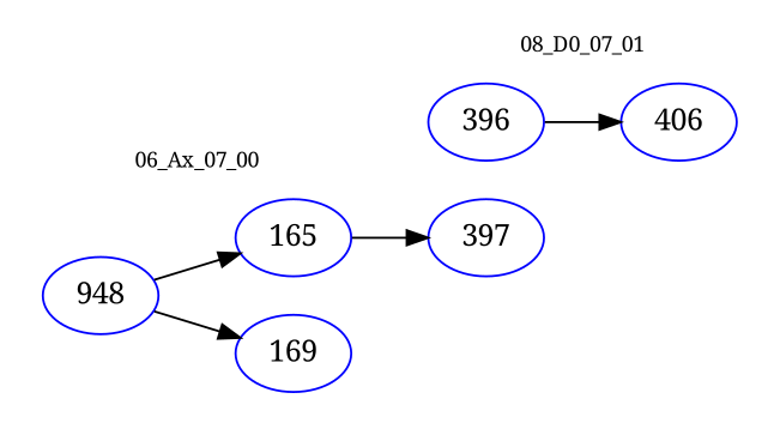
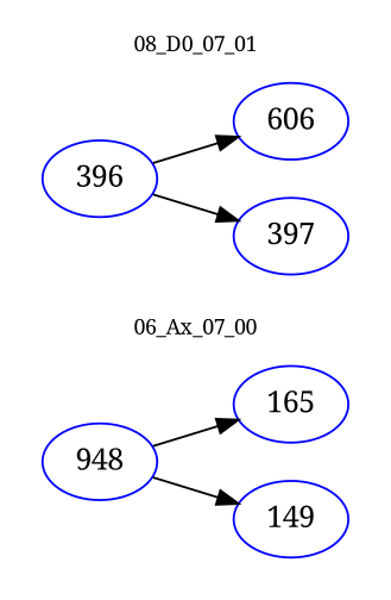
  digraph {
    fontname="Noto Serif"
    rankdir=LR
    node [color=blue fontname="Noto Serif"]
    edge [color=black fontname="Noto Serif"]
    n1 [label=948]
-   n2 [label=169]
+   n2 [label=149]
    n3 [label=165]
    n4 [label=396]
    n5 [label=397]
-   n6 [label=406]
+   n6 [label=606]
    subgraph cluster_1 {
      color=white
      fontsize=10
      label="06_Ax_07_00"
      n1
      n2
      n3
    }
    subgraph cluster_2 {
      color=white
      fontsize=10
      label="08_D0_07_01"
      n4
      n5
      n6
    }
    n1 -> n2
    n1 -> n3
-   n3 -> n5
+   n4 -> n5
    n4 -> n6
  }
